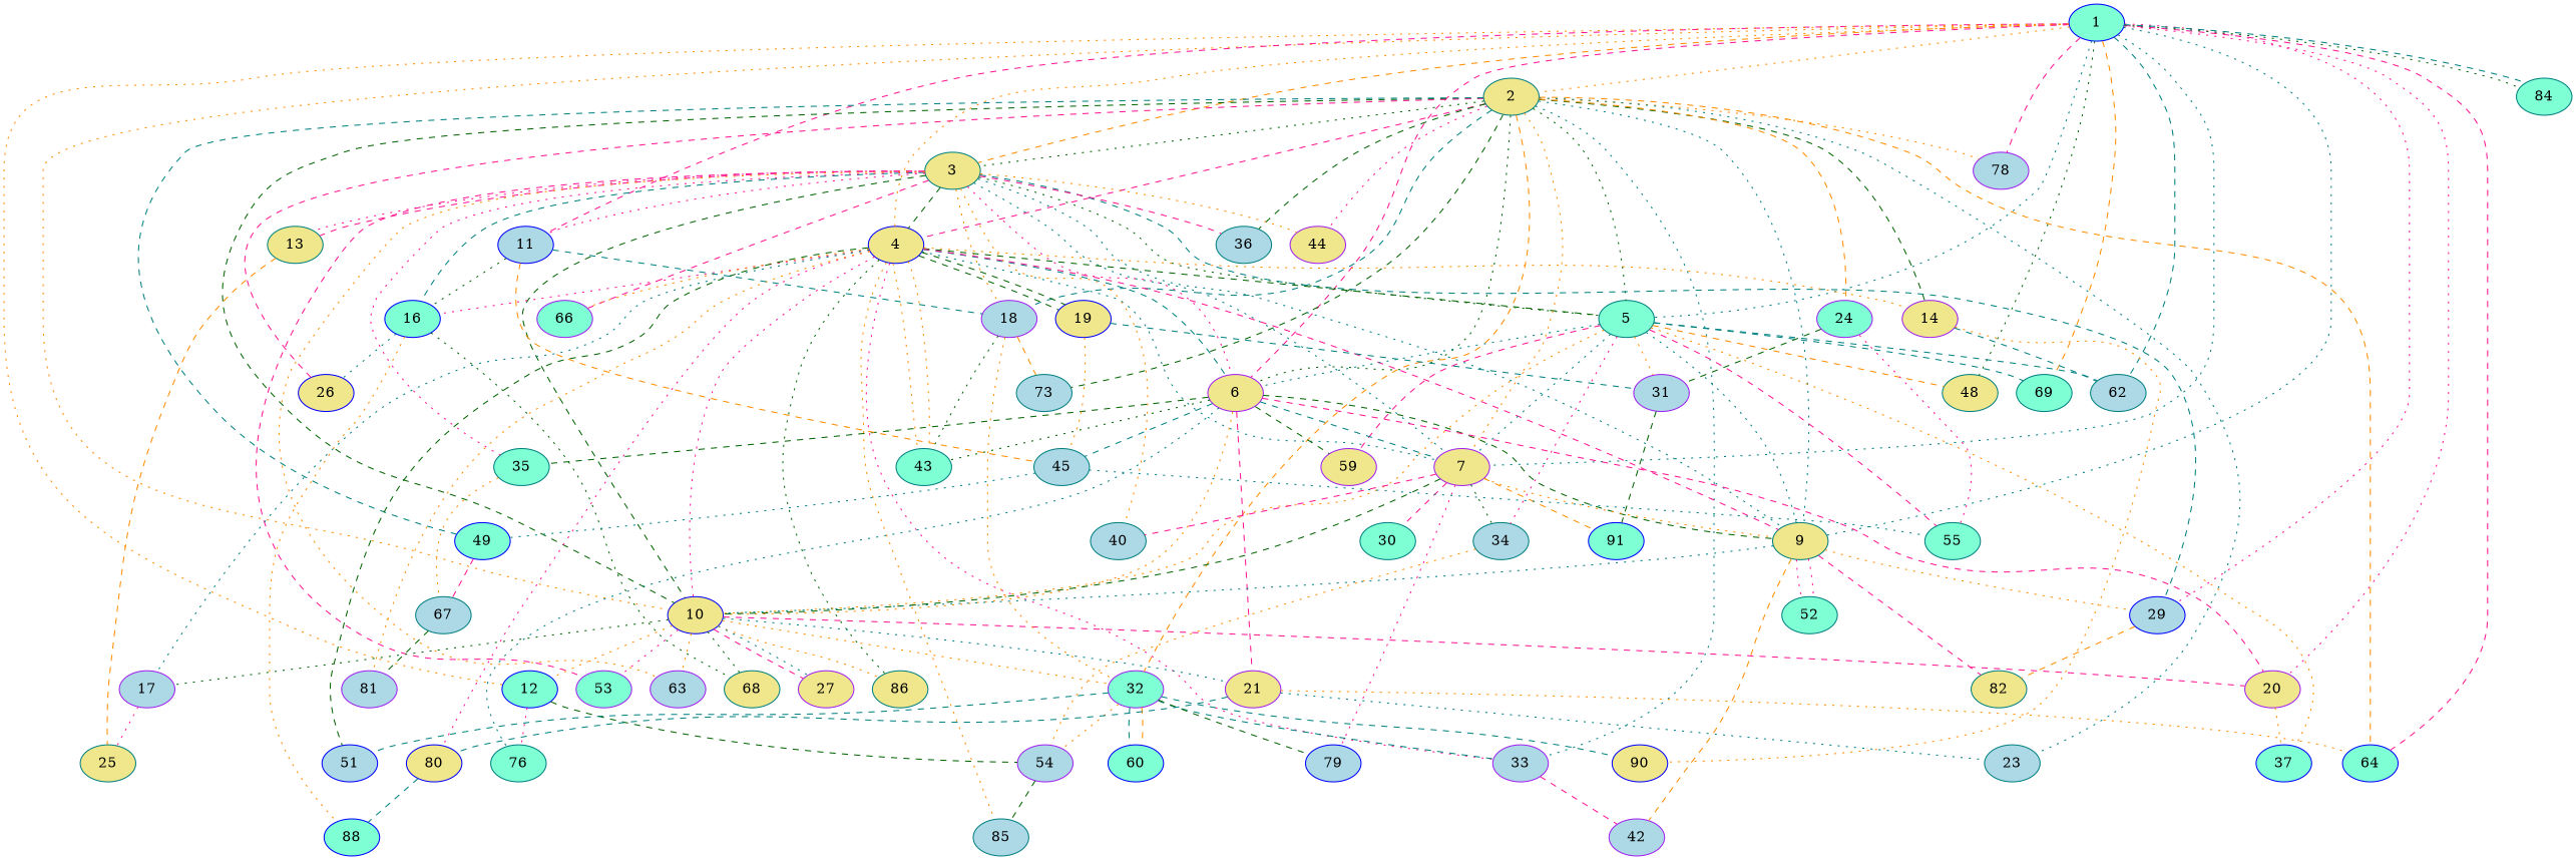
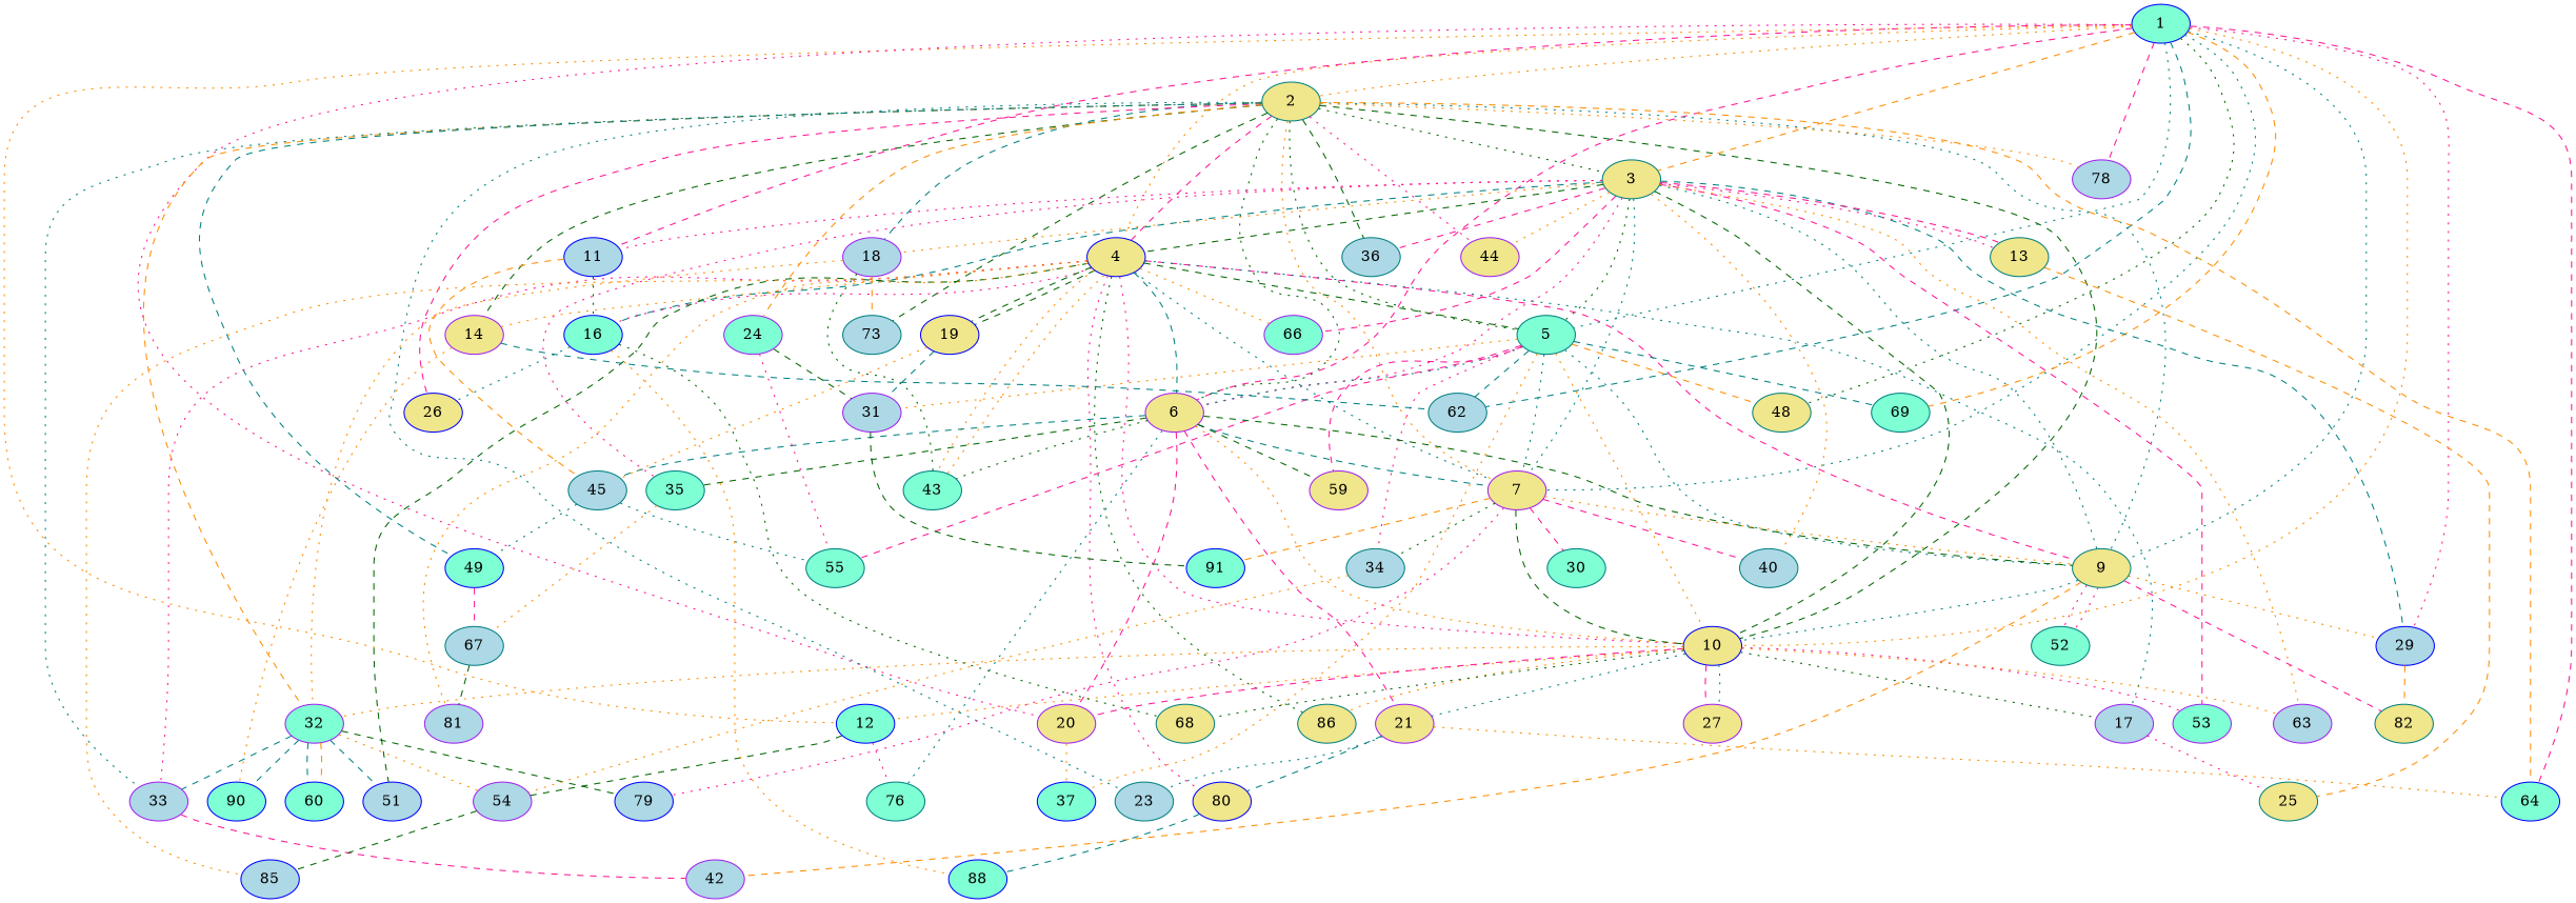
  graph {
    node [color=teal fillcolor=khaki style=filled]
    edge [color=darkorange style=dotted]
    1 [color=blue fillcolor=aquamarine super="+50"]
    2 [super="+8"]
    3 [super="+87"]
    4 [color=blue super="+39"]
    5 [fillcolor=aquamarine super="+28"]
    6 [color=purple super="+74"]
    7 [color=purple super="+15"]
    9 [super="+83"]
    10 [color=blue super="+38"]
    11 [color=blue fillcolor=lightblue super="+72"]
    12 [color=blue fillcolor=aquamarine]
    20 [color=purple super="+47"]
    29 [color=blue fillcolor=lightblue super="+65"]
    48
    62 [fillcolor=lightblue super="+89"]
    64 [color=blue fillcolor=aquamarine super="+70"]
    69 [fillcolor=aquamarine]
    78 [color=purple fillcolor=lightblue]
-   84 [fillcolor=aquamarine]
    14 [color=purple]
    18 [color=purple fillcolor=lightblue super="+71"]
    23 [fillcolor=lightblue]
    24 [color=purple fillcolor=aquamarine]
    26 [color=blue]
    32 [color=purple fillcolor=aquamarine super="+46"]
    33 [color=purple fillcolor=lightblue super="+41"]
    36 [fillcolor=lightblue]
    44 [color=purple]
    49 [color=blue fillcolor=aquamarine]
    73 [fillcolor=lightblue]
    13
    16 [color=blue fillcolor=aquamarine super="+22"]
    35 [fillcolor=aquamarine]
    40 [fillcolor=lightblue]
    53 [color=purple fillcolor=aquamarine]
    63 [color=purple fillcolor=lightblue]
    66 [color=purple fillcolor=aquamarine]
    17 [color=purple fillcolor=lightblue]
    19 [color=blue super="+58"]
    43 [fillcolor=aquamarine super="+61"]
    51 [color=blue fillcolor=lightblue]
    80 [color=blue]
    81 [color=purple fillcolor=lightblue]
-   85 [fillcolor=lightblue]
+   85 [color=blue fillcolor=lightblue]
    86
    31 [color=purple fillcolor=lightblue super="+57"]
    34 [fillcolor=lightblue]
    37 [color=blue fillcolor=aquamarine]
    55 [fillcolor=aquamarine super="+56"]
    59 [color=purple]
    21 [color=purple]
    45 [fillcolor=lightblue super="+75"]
    76 [fillcolor=aquamarine]
    30 [fillcolor=aquamarine]
    79 [color=blue fillcolor=lightblue]
    91 [color=blue fillcolor=aquamarine]
    42 [color=purple fillcolor=lightblue]
    52 [fillcolor=aquamarine]
    82
    27 [color=purple]
    68
    54 [color=purple fillcolor=lightblue super="+77"]
-   90 [color=blue]
+   90 [color=blue fillcolor=aquamarine]
    60 [color=blue fillcolor=aquamarine]
    67 [fillcolor=lightblue]
    25
    88 [color=blue fillcolor=aquamarine]
    1 -- 2 [weight=2]
    1 -- 3 [style=dashed]
    1 -- 4
    1 -- 5 [color=teal]
    1 -- 6 [color=deeppink style=dashed weight=2]
    1 -- 7 [color=teal weight=2]
    1 -- 9 [color=teal weight=2]
    1 -- 10
    1 -- 11 [color=deeppink style=dashed]
    1 -- 12
    1 -- 20 [color=deeppink]
    1 -- 29 [color=deeppink]
    1 -- 48 [color=darkgreen]
    1 -- 62 [color=teal style=dashed]
    1 -- 64 [color=deeppink style=dashed]
    1 -- 69 [style=dashed]
    1 -- 78 [color=deeppink style=dashed]
-   1 -- 84 [color=darkgreen]
-   1 -- 84 [color=teal style=dashed]
    2 -- 3 [color=darkgreen weight=2]
    2 -- 4 [color=deeppink style=dashed weight=2]
    2 -- 5 [color=darkgreen weight=2]
    2 -- 6 [color=darkgreen weight=2]
    2 -- 7 [weight=2]
    2 -- 9 [color=teal weight=2]
    2 -- 10 [color=darkgreen style=dashed weight=3]
    2 -- 64 [style=dashed]
    2 -- 78
    2 -- 14 [color=darkgreen style=dashed]
    2 -- 18 [color=teal style=dashed]
    2 -- 23 [color=teal]
    2 -- 24 [style=dashed]
    2 -- 26 [color=deeppink style=dashed]
    2 -- 32 [style=dashed]
    2 -- 33 [color=teal]
    2 -- 36 [color=darkgreen style=dashed]
    2 -- 44 [color=deeppink]
    2 -- 49 [color=teal style=dashed]
    2 -- 73 [color=darkgreen style=dashed]
    3 -- 4 [color=darkgreen style=dashed]
    3 -- 5 [color=darkgreen]
    3 -- 6 [color=deeppink]
    3 -- 7 [color=teal]
    3 -- 9 [color=teal]
    3 -- 10 [color=darkgreen style=dashed weight=2]
    3 -- 11 [color=deeppink]
    3 -- 29 [color=teal style=dashed]
    3 -- 18
    3 -- 36 [color=deeppink style=dashed]
    3 -- 44
    3 -- 13 [color=deeppink]
    3 -- 13 [color=deeppink style=dashed]
    3 -- 16 [color=teal style=dashed]
    3 -- 35 [color=deeppink]
    3 -- 40
    3 -- 53 [color=deeppink style=dashed]
    3 -- 63
    3 -- 66 [color=deeppink style=dashed]
    4 -- 5 [color=darkgreen style=dashed weight=2]
    4 -- 6 [color=teal style=dashed]
    4 -- 7 [color=teal]
    4 -- 9 [color=deeppink style=dashed]
    4 -- 10 [color=deeppink]
    4 -- 14
    4 -- 33 [color=deeppink]
    4 -- 16 [color=deeppink]
    4 -- 66
    4 -- 17 [color=teal]
    4 -- 19 [color=darkgreen style=dashed]
    4 -- 19 [color=darkgreen style=dashed]
    4 -- 43
    4 -- 43
    4 -- 51 [color=darkgreen style=dashed]
    4 -- 80 [color=deeppink]
    4 -- 81
    4 -- 85
    4 -- 86 [color=darkgreen]
    5 -- 6 [color=teal]
    5 -- 7 [color=teal]
    5 -- 9 [color=teal]
    5 -- 10 [weight=2]
    5 -- 48 [style=dashed]
    5 -- 62 [color=teal style=dashed]
    5 -- 69 [color=teal style=dashed]
    5 -- 31
    5 -- 34 [color=deeppink]
    5 -- 37
    5 -- 55 [color=deeppink style=dashed]
    5 -- 59 [color=deeppink style=dashed]
    6 -- 7 [color=teal style=dashed]
    6 -- 9 [color=darkgreen style=dashed]
    6 -- 10
    6 -- 20 [color=deeppink style=dashed]
    6 -- 35 [color=darkgreen style=dashed]
    6 -- 43 [color=darkgreen]
    6 -- 59 [color=darkgreen style=dashed]
    6 -- 21 [color=deeppink style=dashed]
    6 -- 45 [color=teal style=dashed]
    6 -- 76 [color=teal]
    7 -- 9
    7 -- 10 [color=darkgreen style=dashed]
    7 -- 40 [color=deeppink style=dashed]
    7 -- 34 [color=darkgreen]
    7 -- 30 [color=deeppink style=dashed]
    7 -- 79 [color=deeppink]
    7 -- 91 [style=dashed]
    9 -- 10 [color=teal weight=2]
    9 -- 29
    9 -- 42 [style=dashed]
    9 -- 52 [color=deeppink]
    9 -- 52 [color=deeppink]
    9 -- 82 [color=deeppink style=dashed]
    10 -- 12
    10 -- 20 [color=deeppink style=dashed]
    10 -- 32
    10 -- 53 [color=deeppink]
    10 -- 63
    10 -- 17 [color=darkgreen]
    10 -- 86
    10 -- 21 [color=teal]
    10 -- 27 [color=deeppink style=dashed]
    10 -- 27 [color=teal]
    10 -- 68 [color=darkgreen]
-   11 -- 18 [color=teal style=dashed]
    11 -- 16 [color=darkgreen]
    11 -- 45 [style=dashed]
    12 -- 76 [color=deeppink]
    12 -- 54 [color=darkgreen style=dashed]
    20 -- 37
    29 -- 82 [style=dashed]
    14 -- 62 [color=teal style=dashed]
    14 -- 90
    18 -- 32
    18 -- 73 [style=dashed]
    18 -- 43 [color=darkgreen]
    24 -- 31 [color=darkgreen style=dashed]
    24 -- 55 [color=deeppink]
    32 -- 33 [color=teal style=dashed]
    32 -- 51 [color=teal style=dashed]
    32 -- 79 [color=darkgreen style=dashed]
    32 -- 54
    32 -- 90 [color=teal style=dashed]
    32 -- 60 [color=teal style=dashed]
    32 -- 60 [style=dashed]
    33 -- 42 [color=deeppink style=dashed]
    49 -- 67 [color=deeppink style=dashed]
    13 -- 25 [style=dashed]
    16 -- 26 [color=teal]
    16 -- 68 [color=darkgreen]
    16 -- 88
    35 -- 67
    17 -- 25 [color=deeppink]
    19 -- 31 [color=teal style=dashed]
    19 -- 45 [weight=2]
    80 -- 88 [color=teal style=dashed]
    31 -- 91 [color=darkgreen style=dashed]
    34 -- 54
    21 -- 64
    21 -- 23 [color=teal]
    21 -- 80 [color=teal style=dashed]
    45 -- 49 [color=teal]
    45 -- 55 [color=teal]
    54 -- 85 [color=darkgreen style=dashed]
    67 -- 81 [color=darkgreen style=dashed]
  }
